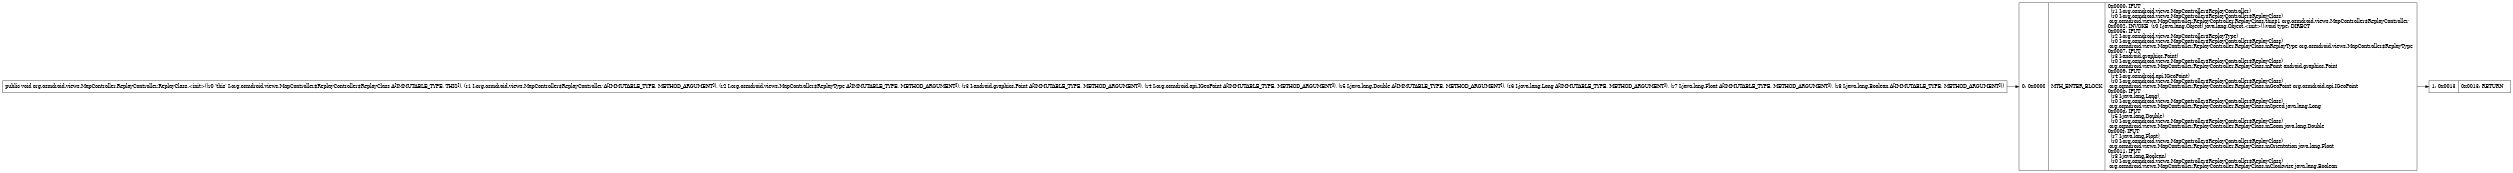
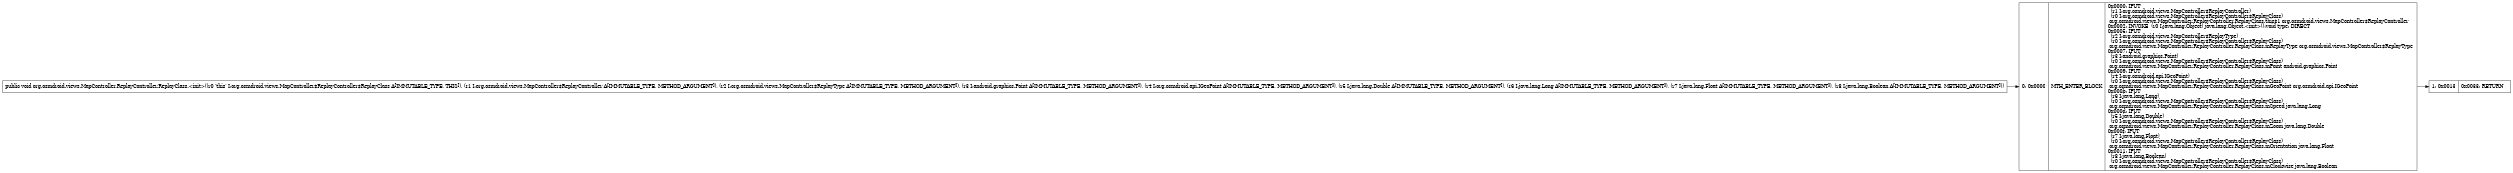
  digraph {
    rankdir=LR
    node [shape=record]
    n1 [label="{0\:\ 0x0000|MTH_ENTER_BLOCK\l|0x0000: IPUT  \l  (r1 I:org.osmdroid.views.MapController$ReplayController)\l  (r0 I:org.osmdroid.views.MapController$ReplayController$ReplayClass)\l org.osmdroid.views.MapController.ReplayController.ReplayClass.this$1 org.osmdroid.views.MapController$ReplayController \l0x0002: INVOKE  (r0 I:java.lang.Object) java.lang.Object.\<init\>():void type: DIRECT \l0x0005: IPUT  \l  (r2 I:org.osmdroid.views.MapController$ReplayType)\l  (r0 I:org.osmdroid.views.MapController$ReplayController$ReplayClass)\l org.osmdroid.views.MapController.ReplayController.ReplayClass.mReplayType org.osmdroid.views.MapController$ReplayType \l0x0007: IPUT  \l  (r3 I:android.graphics.Point)\l  (r0 I:org.osmdroid.views.MapController$ReplayController$ReplayClass)\l org.osmdroid.views.MapController.ReplayController.ReplayClass.mPoint android.graphics.Point \l0x0009: IPUT  \l  (r4 I:org.osmdroid.api.IGeoPoint)\l  (r0 I:org.osmdroid.views.MapController$ReplayController$ReplayClass)\l org.osmdroid.views.MapController.ReplayController.ReplayClass.mGeoPoint org.osmdroid.api.IGeoPoint \l0x000b: IPUT  \l  (r6 I:java.lang.Long)\l  (r0 I:org.osmdroid.views.MapController$ReplayController$ReplayClass)\l org.osmdroid.views.MapController.ReplayController.ReplayClass.mSpeed java.lang.Long \l0x000d: IPUT  \l  (r5 I:java.lang.Double)\l  (r0 I:org.osmdroid.views.MapController$ReplayController$ReplayClass)\l org.osmdroid.views.MapController.ReplayController.ReplayClass.mZoom java.lang.Double \l0x000f: IPUT  \l  (r7 I:java.lang.Float)\l  (r0 I:org.osmdroid.views.MapController$ReplayController$ReplayClass)\l org.osmdroid.views.MapController.ReplayController.ReplayClass.mOrientation java.lang.Float \l0x0011: IPUT  \l  (r8 I:java.lang.Boolean)\l  (r0 I:org.osmdroid.views.MapController$ReplayController$ReplayClass)\l org.osmdroid.views.MapController.ReplayController.ReplayClass.mClockwise java.lang.Boolean \l}"]
-   n2 [label="{1\:\ 0x0013|0x0013: RETURN   \l}"]
+   n2 [label="{1\:\ 0x0013|0x0033: RETURN   \l}"]
    n3 [label="{public void org.osmdroid.views.MapController.ReplayController.ReplayClass.\<init\>((r0 'this' I:org.osmdroid.views.MapController$ReplayController$ReplayClass A[IMMUTABLE_TYPE, THIS]), (r1 I:org.osmdroid.views.MapController$ReplayController A[IMMUTABLE_TYPE, METHOD_ARGUMENT]), (r2 I:org.osmdroid.views.MapController$ReplayType A[IMMUTABLE_TYPE, METHOD_ARGUMENT]), (r3 I:android.graphics.Point A[IMMUTABLE_TYPE, METHOD_ARGUMENT]), (r4 I:org.osmdroid.api.IGeoPoint A[IMMUTABLE_TYPE, METHOD_ARGUMENT]), (r5 I:java.lang.Double A[IMMUTABLE_TYPE, METHOD_ARGUMENT]), (r6 I:java.lang.Long A[IMMUTABLE_TYPE, METHOD_ARGUMENT]), (r7 I:java.lang.Float A[IMMUTABLE_TYPE, METHOD_ARGUMENT]), (r8 I:java.lang.Boolean A[IMMUTABLE_TYPE, METHOD_ARGUMENT])) }"]
    n1 -> n2
    n3 -> n1
  }
